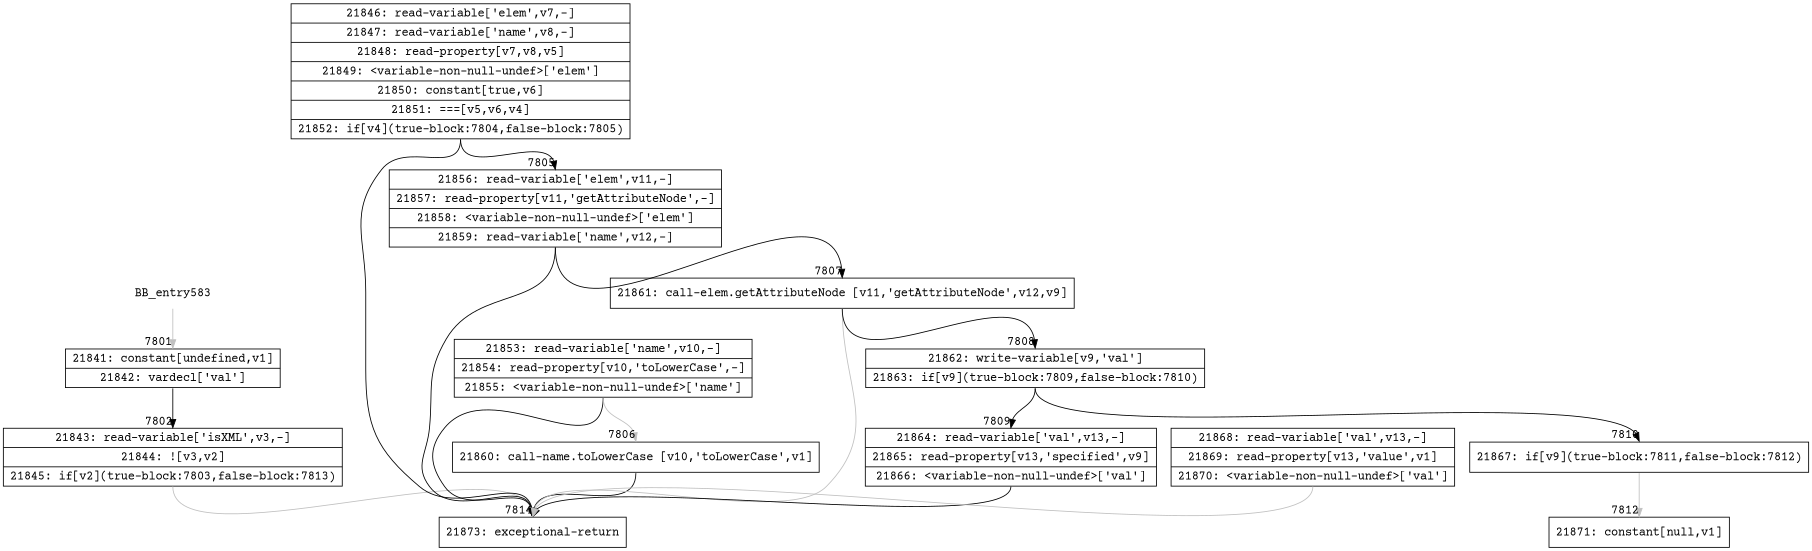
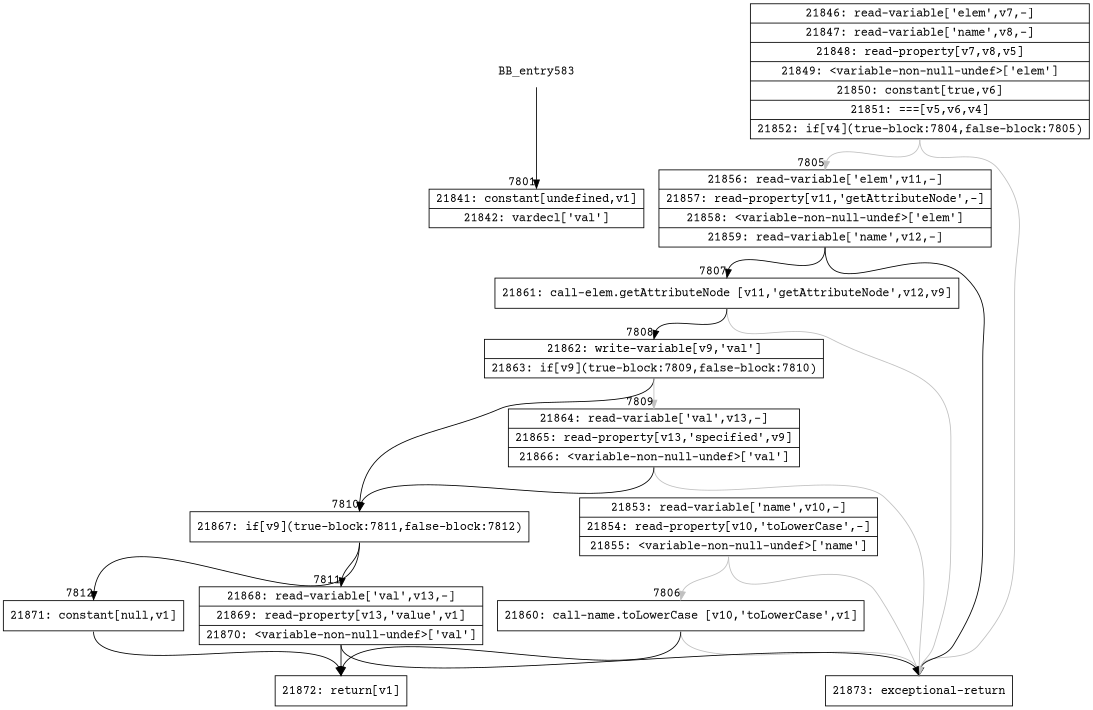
  digraph {
    fontname="Courier Prime"
    rankdir=TD
    node [fontname="Courier Prime" shape=record]
    edge [fontname="Courier Prime" headport=n tailport=s]
    n1 [label=BB_entry583 shape=none]
    n2 [label="{21841: constant[undefined,v1]|21842: vardecl['val']}"]
-   n3 [label="{21843: read-variable['isXML',v3,-]|21844: ![v3,v2]|21845: if[v2](true-block:7803,false-block:7813)}"]
    n4 [label="{21873: exceptional-return}"]
    n5 [label="{21846: read-variable['elem',v7,-]|21847: read-variable['name',v8,-]|21848: read-property[v7,v8,v5]|21849: \<variable-non-null-undef\>['elem']|21850: constant[true,v6]|21851: ===[v5,v6,v4]|21852: if[v4](true-block:7804,false-block:7805)}"]
    n6 [label="{21856: read-variable['elem',v11,-]|21857: read-property[v11,'getAttributeNode',-]|21858: \<variable-non-null-undef\>['elem']|21859: read-variable['name',v12,-]}"]
+   n7 [label="{21872: return[v1]}"]
    n8 [label="{21853: read-variable['name',v10,-]|21854: read-property[v10,'toLowerCase',-]|21855: \<variable-non-null-undef\>['name']}"]
    n9 [label="{21860: call-name.toLowerCase [v10,'toLowerCase',v1]}"]
    n10 [label="{21861: call-elem.getAttributeNode [v11,'getAttributeNode',v12,v9]}"]
    n11 [label="{21862: write-variable[v9,'val']|21863: if[v9](true-block:7809,false-block:7810)}"]
    n12 [label="{21867: if[v9](true-block:7811,false-block:7812)}"]
    n13 [label="{21864: read-variable['val',v13,-]|21865: read-property[v13,'specified',v9]|21866: \<variable-non-null-undef\>['val']}"]
    n14 [label="{21868: read-variable['val',v13,-]|21869: read-property[v13,'value',v1]|21870: \<variable-non-null-undef\>['val']}"]
    n15 [label="{21871: constant[null,v1]}"]
-   n1 -> n2 [headlabel="    7801" color=gray]
-   n2 -> n3 [headlabel="      7802"]
-   n3 -> n4 [color=gray headlabel="      7814"]
-   n5 -> n4 [color=black]
-   n5 -> n6 [headlabel="      7805"]
+   n1 -> n2 [headlabel="    7801"]
+   n5 -> n4 [color=gray]
+   n5 -> n6 [headlabel="      7805" color=gray]
    n6 -> n4 [color=black]
    n6 -> n10 [headlabel="      7807"]
-   n8 -> n4 [color=black]
+   n8 -> n4 [color=gray]
    n8 -> n9 [color=gray headlabel="      7806"]
-   n9 -> n4 [color=black]
+   n9 -> n4 [color=gray]
+   n9 -> n7
    n10 -> n4 [color=gray]
    n10 -> n11 [headlabel="      7808"]
    n11 -> n12 [headlabel="      7810"]
-   n11 -> n13 [headlabel="      7809"]
-   n12 -> n15 [headlabel="      7812" color=gray]
-   n13 -> n4 [color=black]
-   n14 -> n4 [color=gray]
+   n11 -> n13 [headlabel="      7809" color=gray]
+   n12 -> n14 [headlabel="      7811"]
+   n12 -> n15 [headlabel="      7812"]
+   n13 -> n4 [color=gray]
+   n13 -> n12
+   n14 -> n4 [color=black]
+   n14 -> n7
+   n15 -> n7
  }
